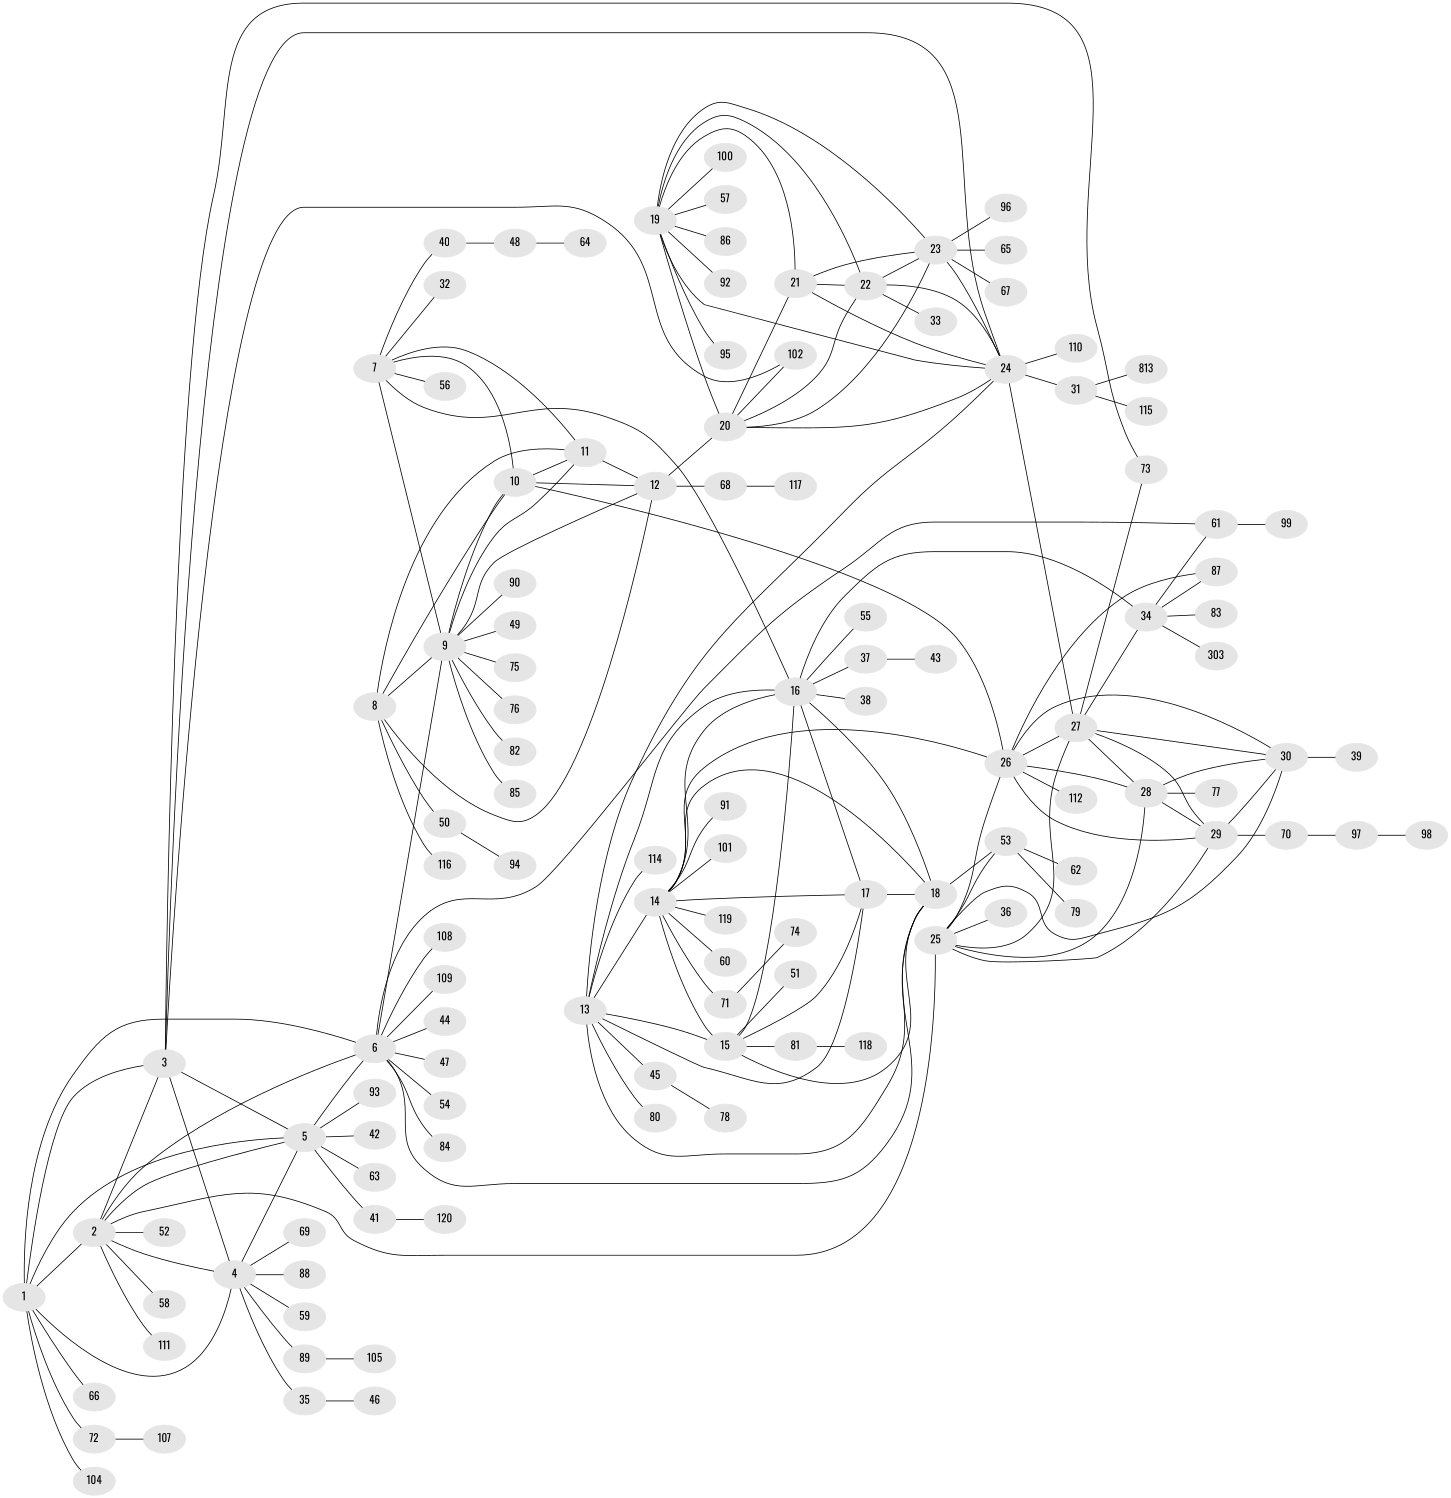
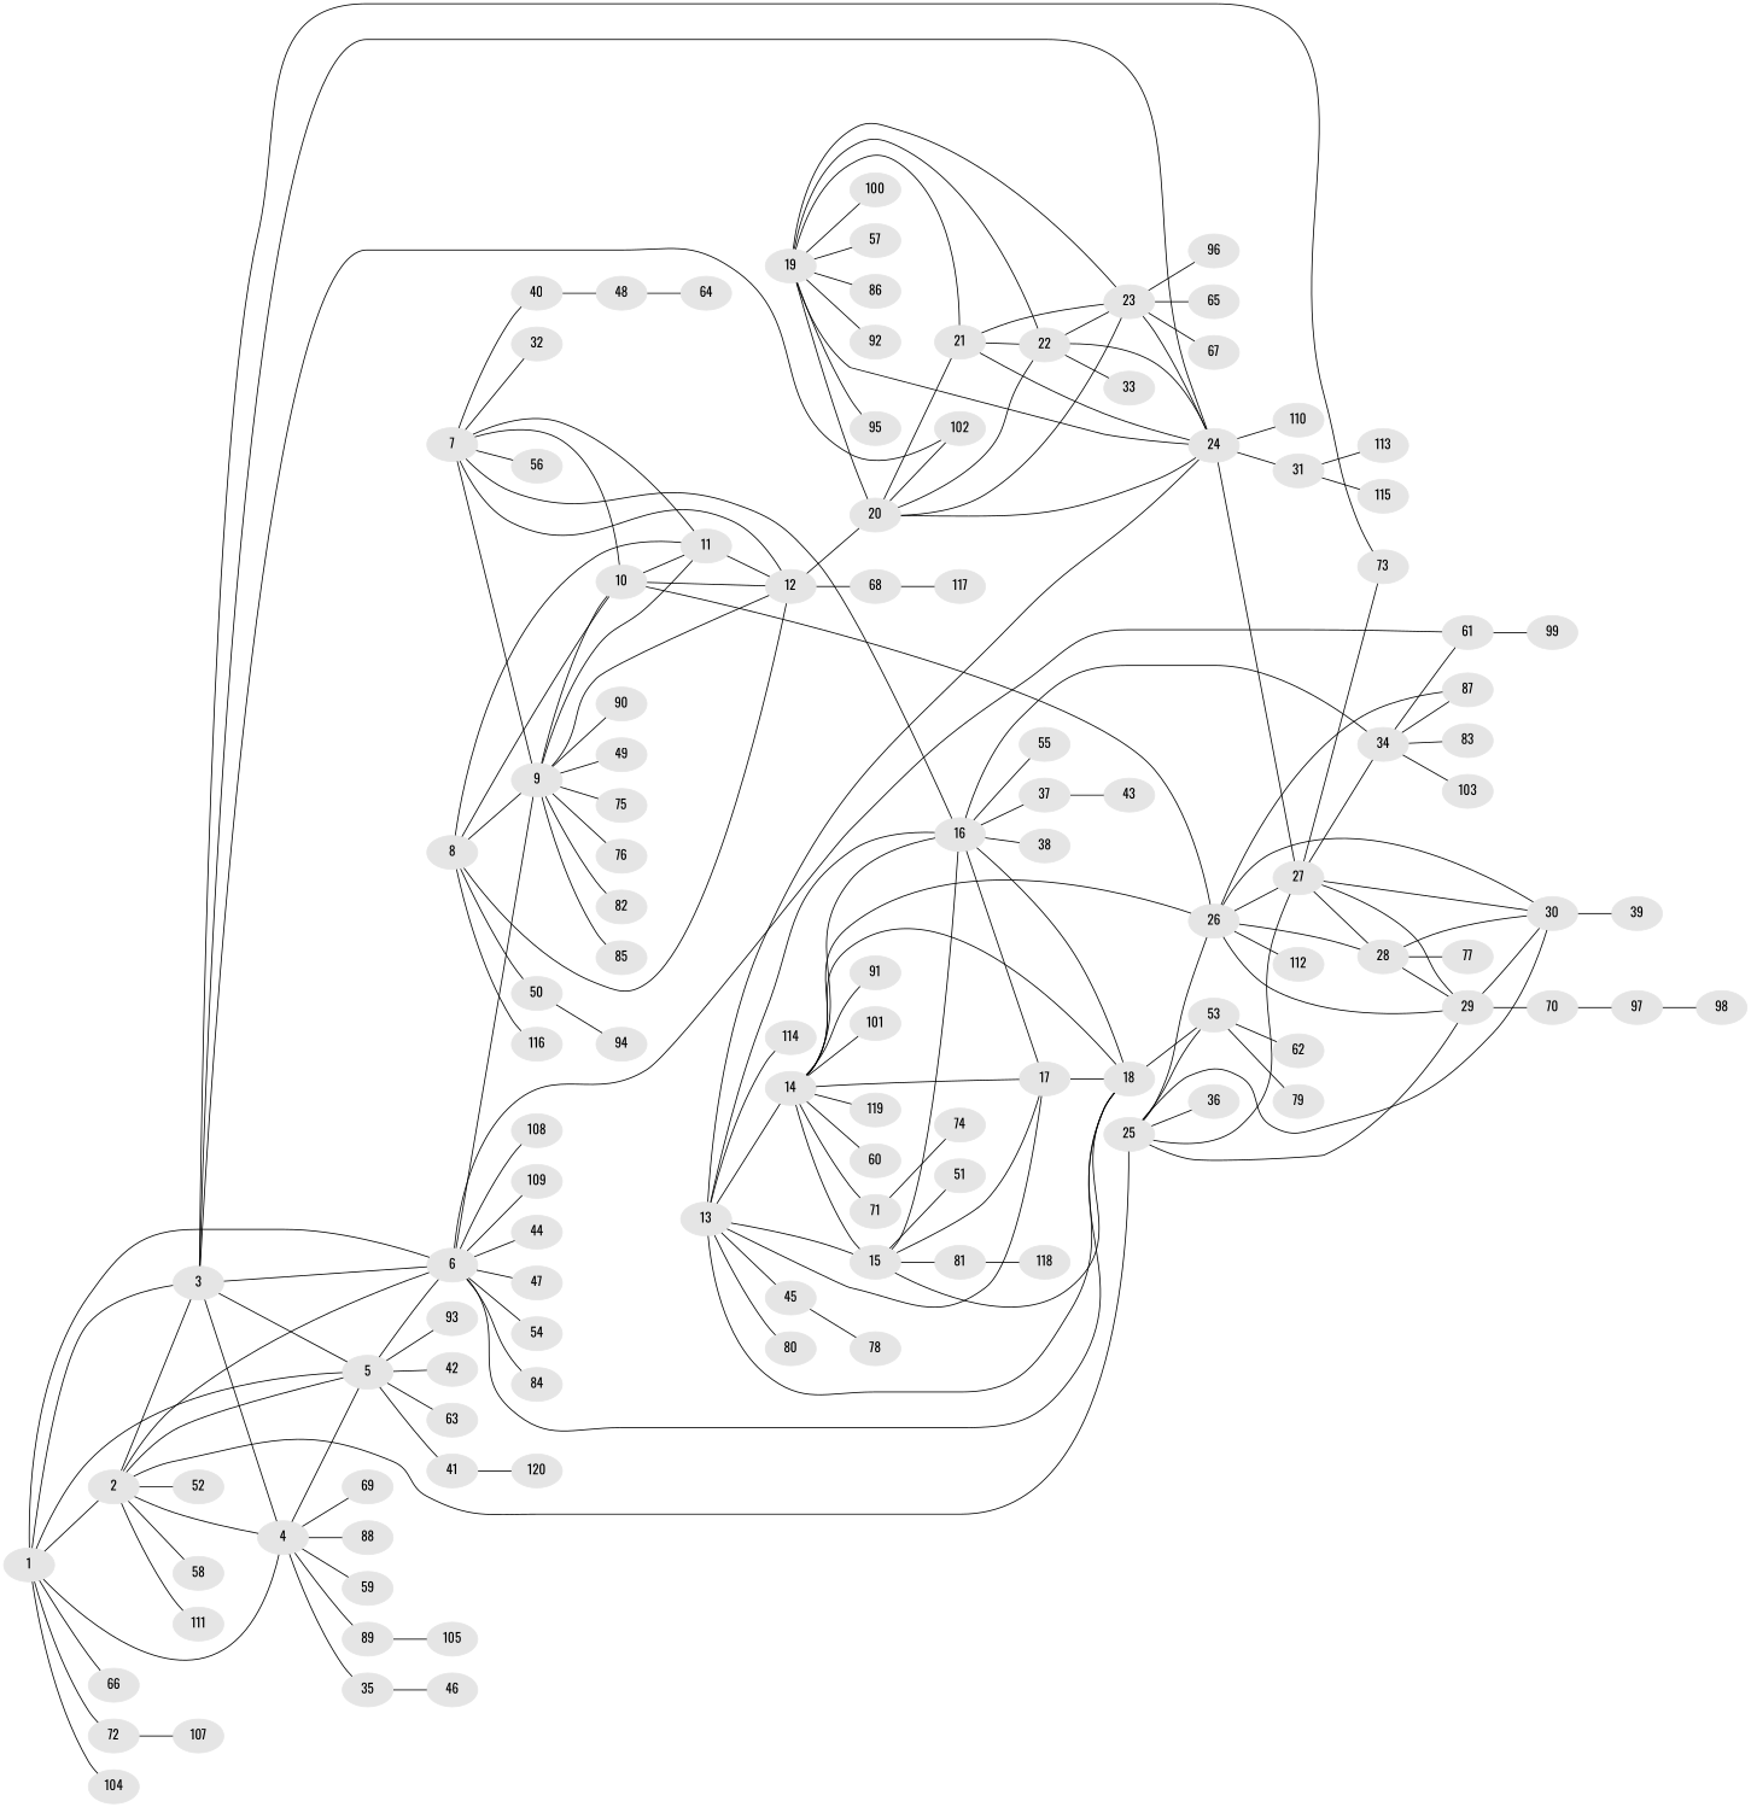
  graph {
    fontname=Oswald
    rankdir=LR
    node [color=gray90 fontname=Oswald style=filled]
    edge [fontname=Oswald]
    1
    2
    3
    4
    5
    6
    66
    72
    104
    25
    52
    58
    111
    24
    73
    102
    35
    59
    69
    88
    89
    41
    42
    63
    93
    9
    18
    44
    47
    54
    61
    84
    108
    109
    107
    26
    53
    27
    28
    29
    30
    36
    31
    110
    46
    105
    120
    10
    11
    12
    49
    75
    76
    82
    85
    90
    99
    7
    16
    32
    40
    56
    8
    50
    116
    20
    68
    17
    34
    37
    38
    55
    48
    94
    87
    112
    21
    22
    23
    117
    13
    14
    15
    45
    80
    114
    60
    71
    91
    101
    119
    51
    81
    78
    74
    118
    83
-   103 [label=303]
+   103
    43
    62
    79
    19
    57
    86
    92
    95
    100
    33
    65
    67
    96
-   113 [label=813]
+   113
    115
    77
    70
    39
    97
    64
    98
    1 -- 2
    1 -- 3
    1 -- 4
    1 -- 5
    1 -- 6
    1 -- 66
    1 -- 72
    1 -- 104
    2 -- 3
    2 -- 4
    2 -- 5
    2 -- 6
    2 -- 25
    2 -- 52
    2 -- 58
    2 -- 111
    3 -- 4
    3 -- 5
+   3 -- 6
    3 -- 24
    3 -- 73
    3 -- 102
    4 -- 5
    4 -- 35
    4 -- 59
    4 -- 69
    4 -- 88
    4 -- 89
    5 -- 6
    5 -- 41
    5 -- 42
    5 -- 63
    5 -- 93
    6 -- 9
    6 -- 18
    6 -- 44
    6 -- 47
    6 -- 54
    6 -- 61
    6 -- 84
    6 -- 108
    6 -- 109
    72 -- 107
    25 -- 26
    25 -- 53
    25 -- 27
-   25 -- 28
    25 -- 29
    25 -- 30
    25 -- 36
    24 -- 27
    24 -- 31
    24 -- 110
    35 -- 46
    89 -- 105
    41 -- 120
    9 -- 10
    9 -- 11
    9 -- 12
    9 -- 49
    9 -- 75
    9 -- 76
    9 -- 82
    9 -- 85
    9 -- 90
    18 -- 53
    61 -- 99
    26 -- 27
    26 -- 28
    26 -- 29
    26 -- 30
    26 -- 87
    26 -- 112
    53 -- 62
    53 -- 79
    27 -- 73
    27 -- 28
    27 -- 29
    27 -- 30
    27 -- 34
    28 -- 29
    28 -- 30
    28 -- 77
    29 -- 30
    29 -- 70
    30 -- 39
    31 -- 113
    31 -- 115
    10 -- 26
    10 -- 11
    10 -- 12
    11 -- 12
    12 -- 20
    12 -- 68
    7 -- 9
    7 -- 10
    7 -- 11
+   7 -- 12
    7 -- 16
    7 -- 32
    7 -- 40
    7 -- 56
    16 -- 18
    16 -- 17
    16 -- 34
    16 -- 37
    16 -- 38
    16 -- 55
    40 -- 48
    8 -- 9
    8 -- 10
    8 -- 11
    8 -- 12
    8 -- 50
    8 -- 116
    50 -- 94
    20 -- 24
    20 -- 102
    20 -- 21
    20 -- 22
    20 -- 23
    68 -- 117
    17 -- 18
    34 -- 61
    34 -- 87
    34 -- 83
    34 -- 103
    37 -- 43
    48 -- 64
    21 -- 24
    21 -- 22
    21 -- 23
    22 -- 24
    22 -- 23
    22 -- 33
    23 -- 24
    23 -- 65
    23 -- 67
    23 -- 96
    13 -- 24
    13 -- 18
    13 -- 16
    13 -- 17
    13 -- 14
    13 -- 15
    13 -- 45
    13 -- 80
    13 -- 114
    14 -- 18
    14 -- 26
    14 -- 16
    14 -- 17
    14 -- 15
    14 -- 60
    14 -- 71
    14 -- 91
    14 -- 101
    14 -- 119
    15 -- 18
    15 -- 16
    15 -- 17
    15 -- 51
    15 -- 81
    45 -- 78
    71 -- 74
    81 -- 118
    19 -- 24
    19 -- 20
    19 -- 21
    19 -- 22
    19 -- 23
    19 -- 57
    19 -- 86
    19 -- 92
    19 -- 95
    19 -- 100
    70 -- 97
    97 -- 98
  }
